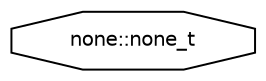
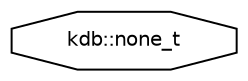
  digraph {
    rankdir=TB
-   n1 [color=black fillcolor=white fontname=Helvetica fontsize=10 height=0.2 label="none::none_t" shape=octagon style=filled width=0.4]
+   n1 [color=black fillcolor=white fontname=Helvetica fontsize=10 height=0.2 label="kdb::none_t" shape=octagon style=filled width=0.4]
  }
